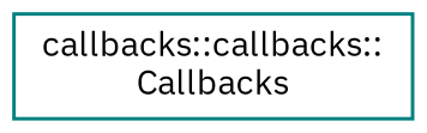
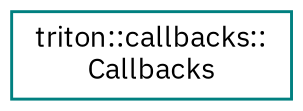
  digraph {
    rankdir=LR
    fontname="IBM Plex Sans"
-   n1 [color=teal fillcolor=white fontname="IBM Plex Sans" fontsize=10 height=0.2 label="callbacks::callbacks::\lCallbacks" shape=box style=filled width=0.4]
+   n1 [color=teal fillcolor=white fontname="IBM Plex Sans" fontsize=10 height=0.2 label="triton::callbacks::\lCallbacks" shape=box style=filled width=0.4]
  }
